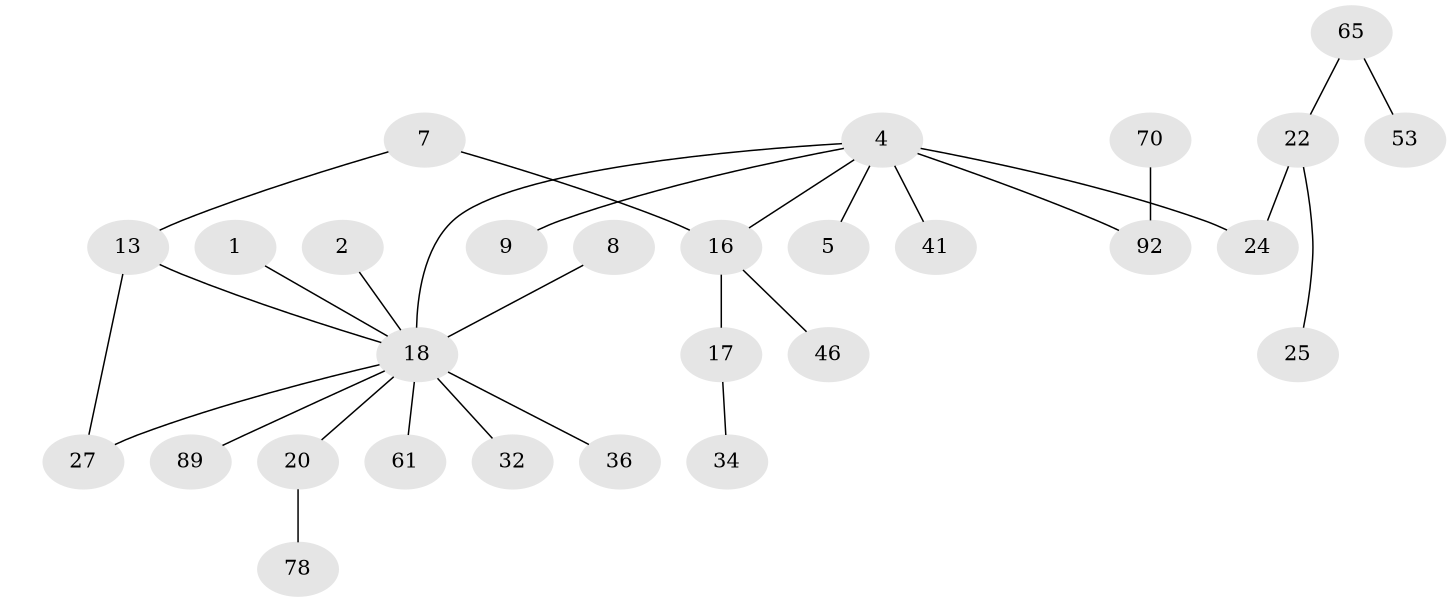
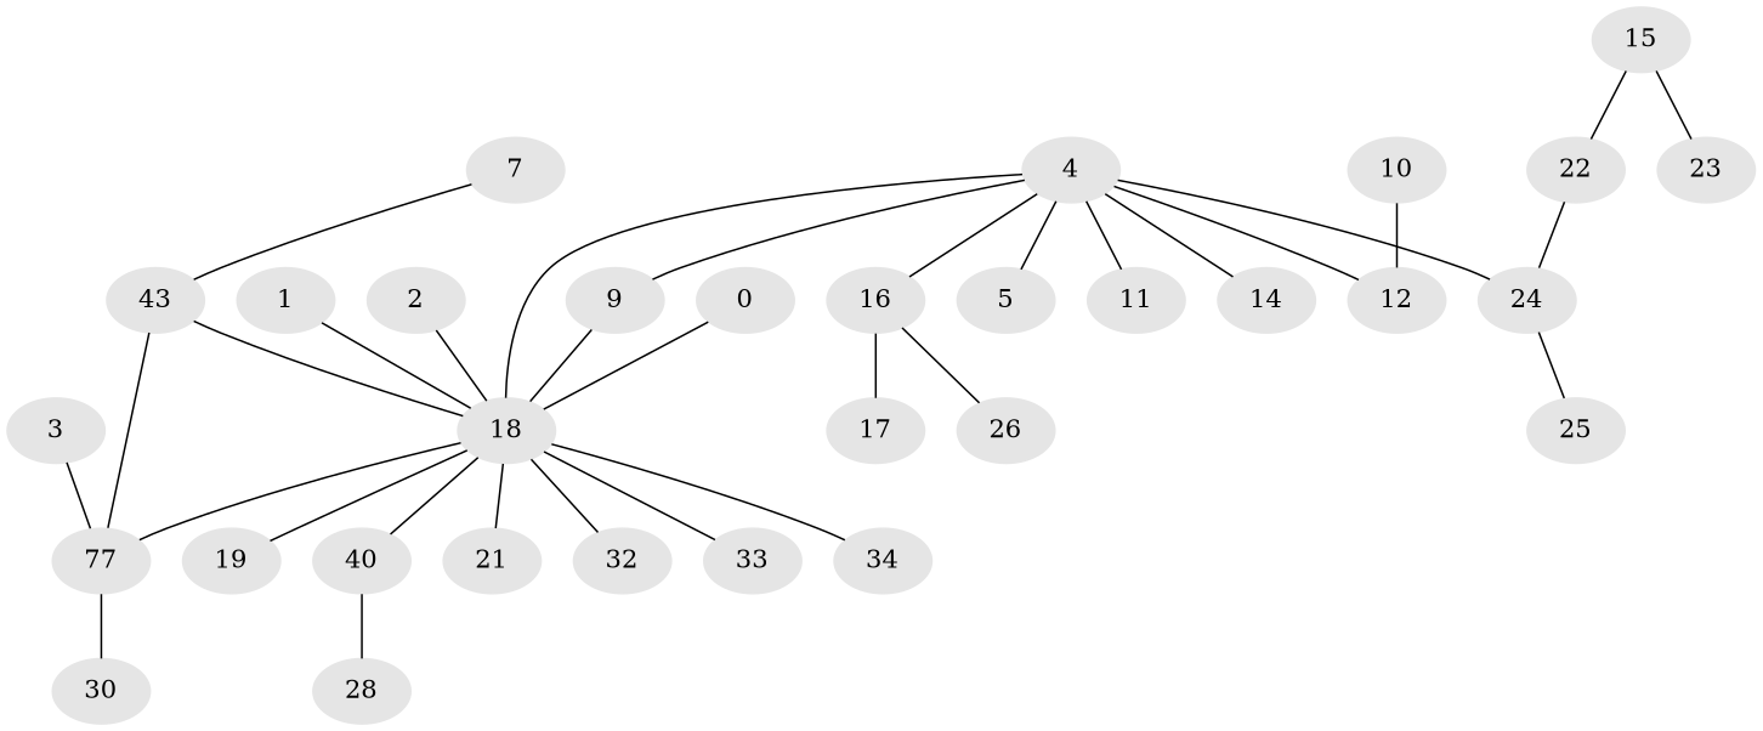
  graph {
    node [color=gray90 style=filled]
    edge [weight=1.0]
    1
    18
-   27
-   19 [label=89]
-   20
-   21 [label=61]
+   27 [label=77]
+   19
+   20 [label=40]
+   21
    32
-   33 [label=36]
+   33
    34
    2
+   3
+   30
    4
    5
    9
-   11 [label=41]
-   12 [label=92]
+   11
+   12
+   14
    16
    24
    17
-   26 [label=46]
+   26
    25
    7
-   13
-   8
-   10 [label=70]
+   13 [label=43]
+   8 [label=0]
+   10
    22
-   15 [label=65]
-   23 [label=53]
-   28 [label=78]
+   15
+   23
+   28
    1 -- 18
    18 -- 27
    18 -- 19
    18 -- 20
    18 -- 21
    18 -- 32
    18 -- 33
-   17 -- 34
+   18 -- 34
+   27 -- 30
    20 -- 28
    2 -- 18
+   3 -- 27
    4 -- 18 [weight=2.0]
    4 -- 5
    4 -- 9
    4 -- 11 [weight=2.0]
    4 -- 12
+   4 -- 14
    4 -- 16
    4 -- 24
+   9 -- 18
    16 -- 17
    16 -- 26
-   22 -- 25
-   7 -- 16
+   24 -- 25
    7 -- 13
    13 -- 18
    13 -- 27
    8 -- 18
    10 -- 12
    22 -- 24
    15 -- 22
    15 -- 23
  }
